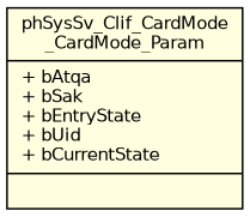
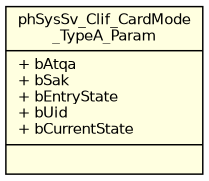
  digraph {
-   n1 [color=black fillcolor=lightyellow fontcolor=black fontname=Helvetica fontsize=10 height=0.2 label="{phSysSv_Clif_CardMode\l_CardMode_Param\n|+ bAtqa\l+ bSak\l+ bEntryState\l+ bUid\l+ bCurrentState\l|}" shape=record style=filled width=0.4]
+   n1 [color=black fillcolor=lightyellow fontcolor=black fontname=Helvetica fontsize=10 height=0.2 label="{phSysSv_Clif_CardMode\l_TypeA_Param\n|+ bAtqa\l+ bSak\l+ bEntryState\l+ bUid\l+ bCurrentState\l|}" shape=record style=filled width=0.4]
  }
